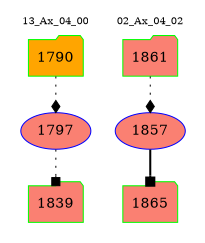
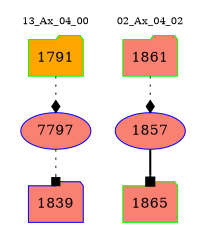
  digraph {
    node [color=green fillcolor=salmon shape=folder style=filled]
    edge [arrowhead=diamond color=black style=dotted]
-   n1 [fillcolor=orange label=1790]
-   n2 [color=blue label=1797 shape=ellipse]
-   n3 [label=1839]
+   n1 [fillcolor=orange label=1791]
+   n2 [color=blue label=7797 shape=ellipse]
+   n3 [color=blue label=1839]
    n4 [label=1861]
    n5 [color=blue label=1857 shape=ellipse]
    n6 [label=1865]
    subgraph cluster_1 {
      color=white
      fontsize=10
      label="13_Ax_04_00"
      n1
      n2
      n3
    }
    subgraph cluster_2 {
      color=white
      fontsize=10
      label="02_Ax_04_02"
      n4
      n5
      n6
    }
    n1 -> n2
    n2 -> n3 [arrowhead=box]
    n4 -> n5
    n5 -> n6 [arrowhead=box style=bold]
  }
